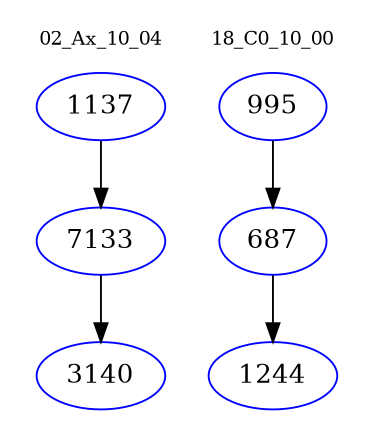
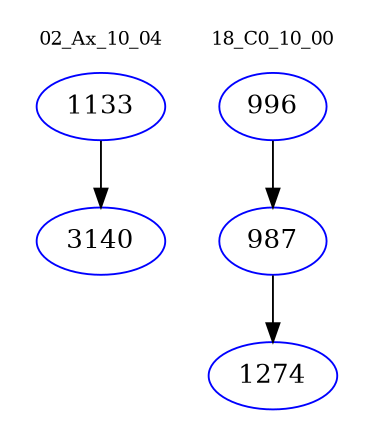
  digraph {
    node [color=blue]
    edge [color=black]
-   n1 [label=1137]
-   n2 [label=7133]
+   n2 [label=1133]
    n3 [label=3140]
-   n4 [label=995]
-   n5 [label=687]
-   n6 [label=1244]
+   n4 [label=996]
+   n5 [label=987]
+   n6 [label=1274]
    subgraph cluster_1 {
      color=white
      fontsize=10
      label="02_Ax_10_04"
-     n1
      n2
      n3
    }
    subgraph cluster_2 {
      color=white
      fontsize=10
      label="18_C0_10_00"
      n4
      n5
      n6
    }
-   n1 -> n2
    n2 -> n3
    n4 -> n5
    n5 -> n6
  }
